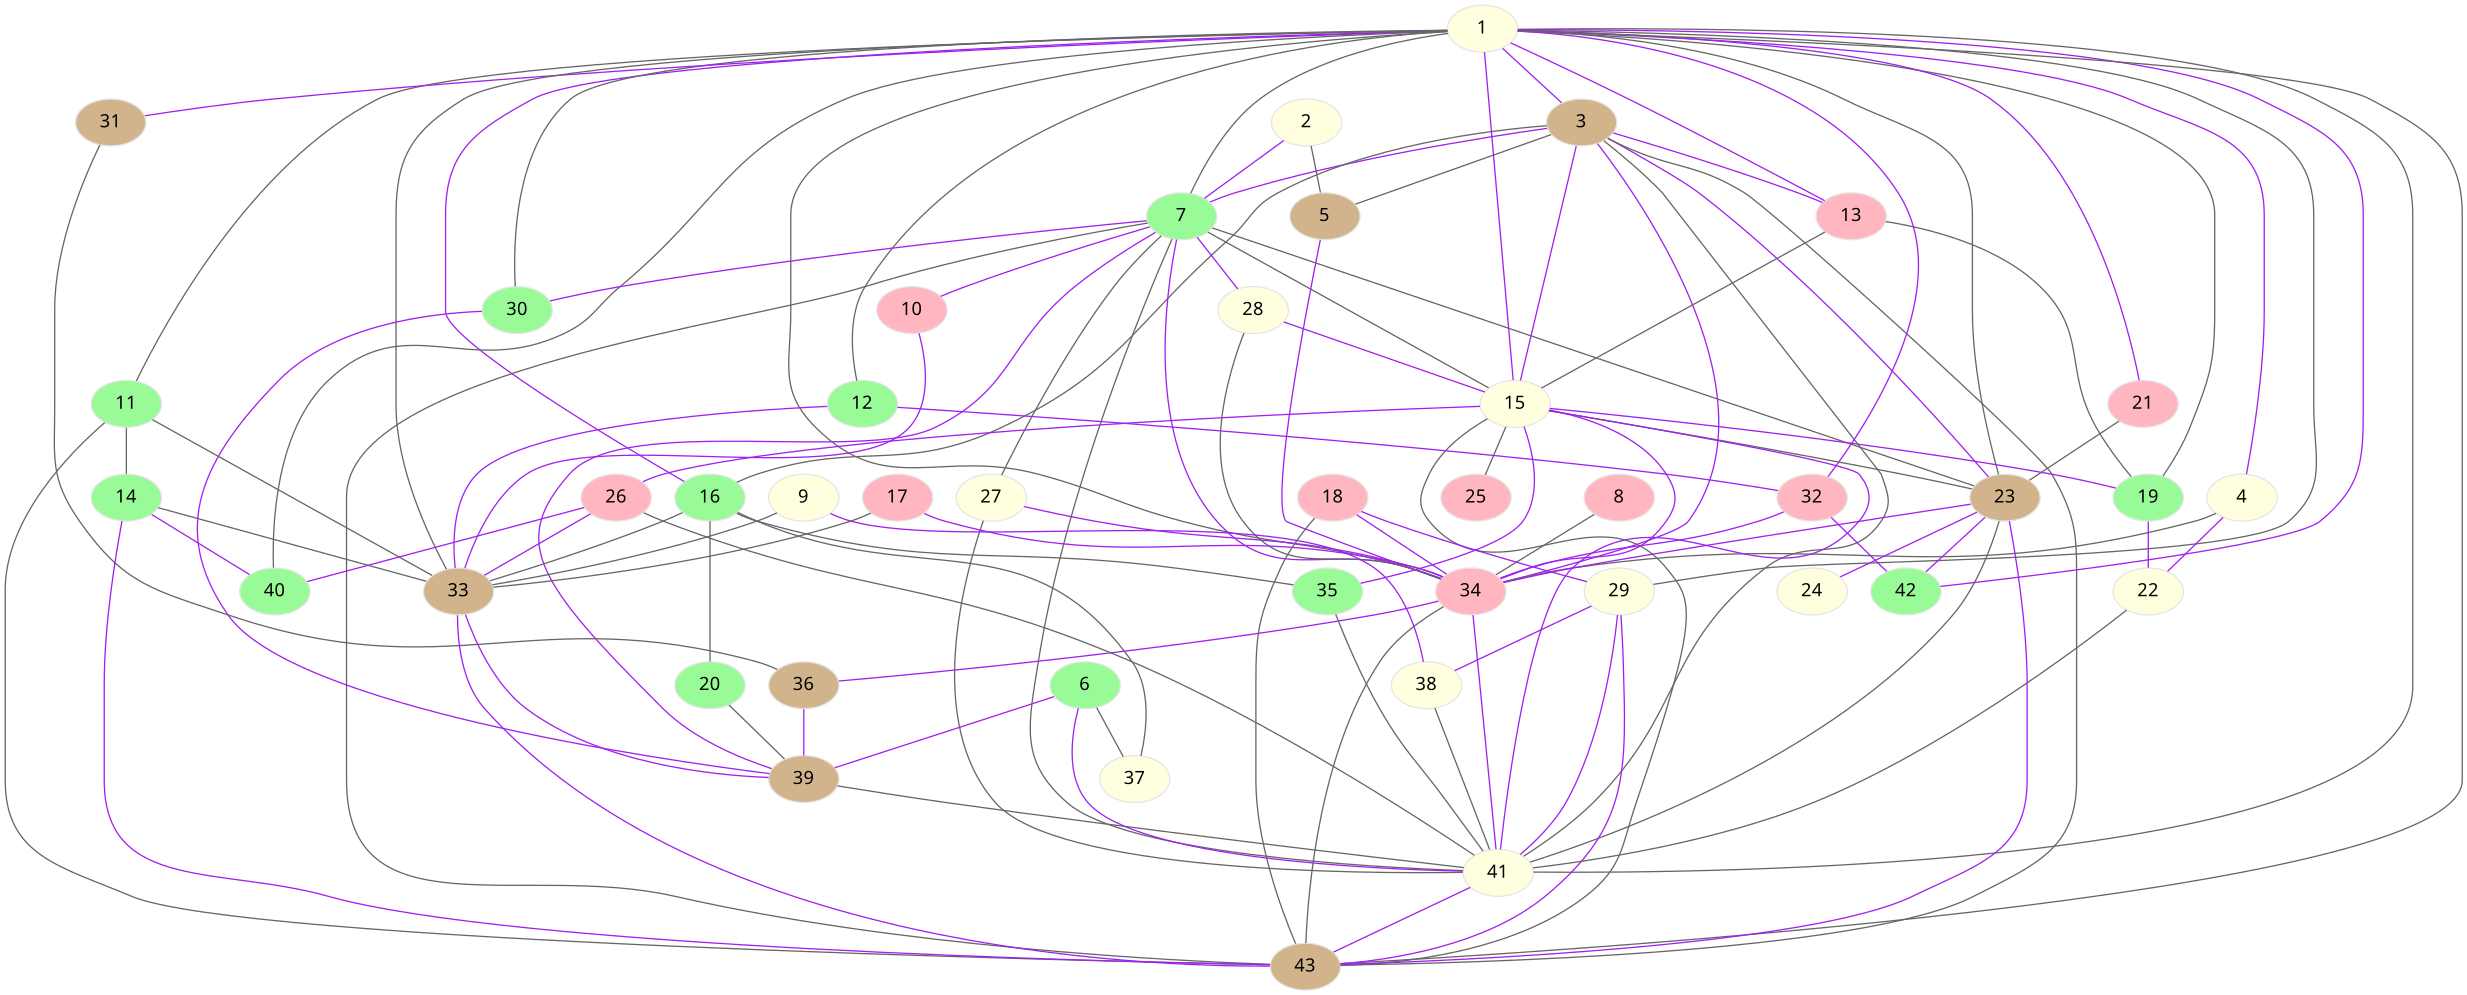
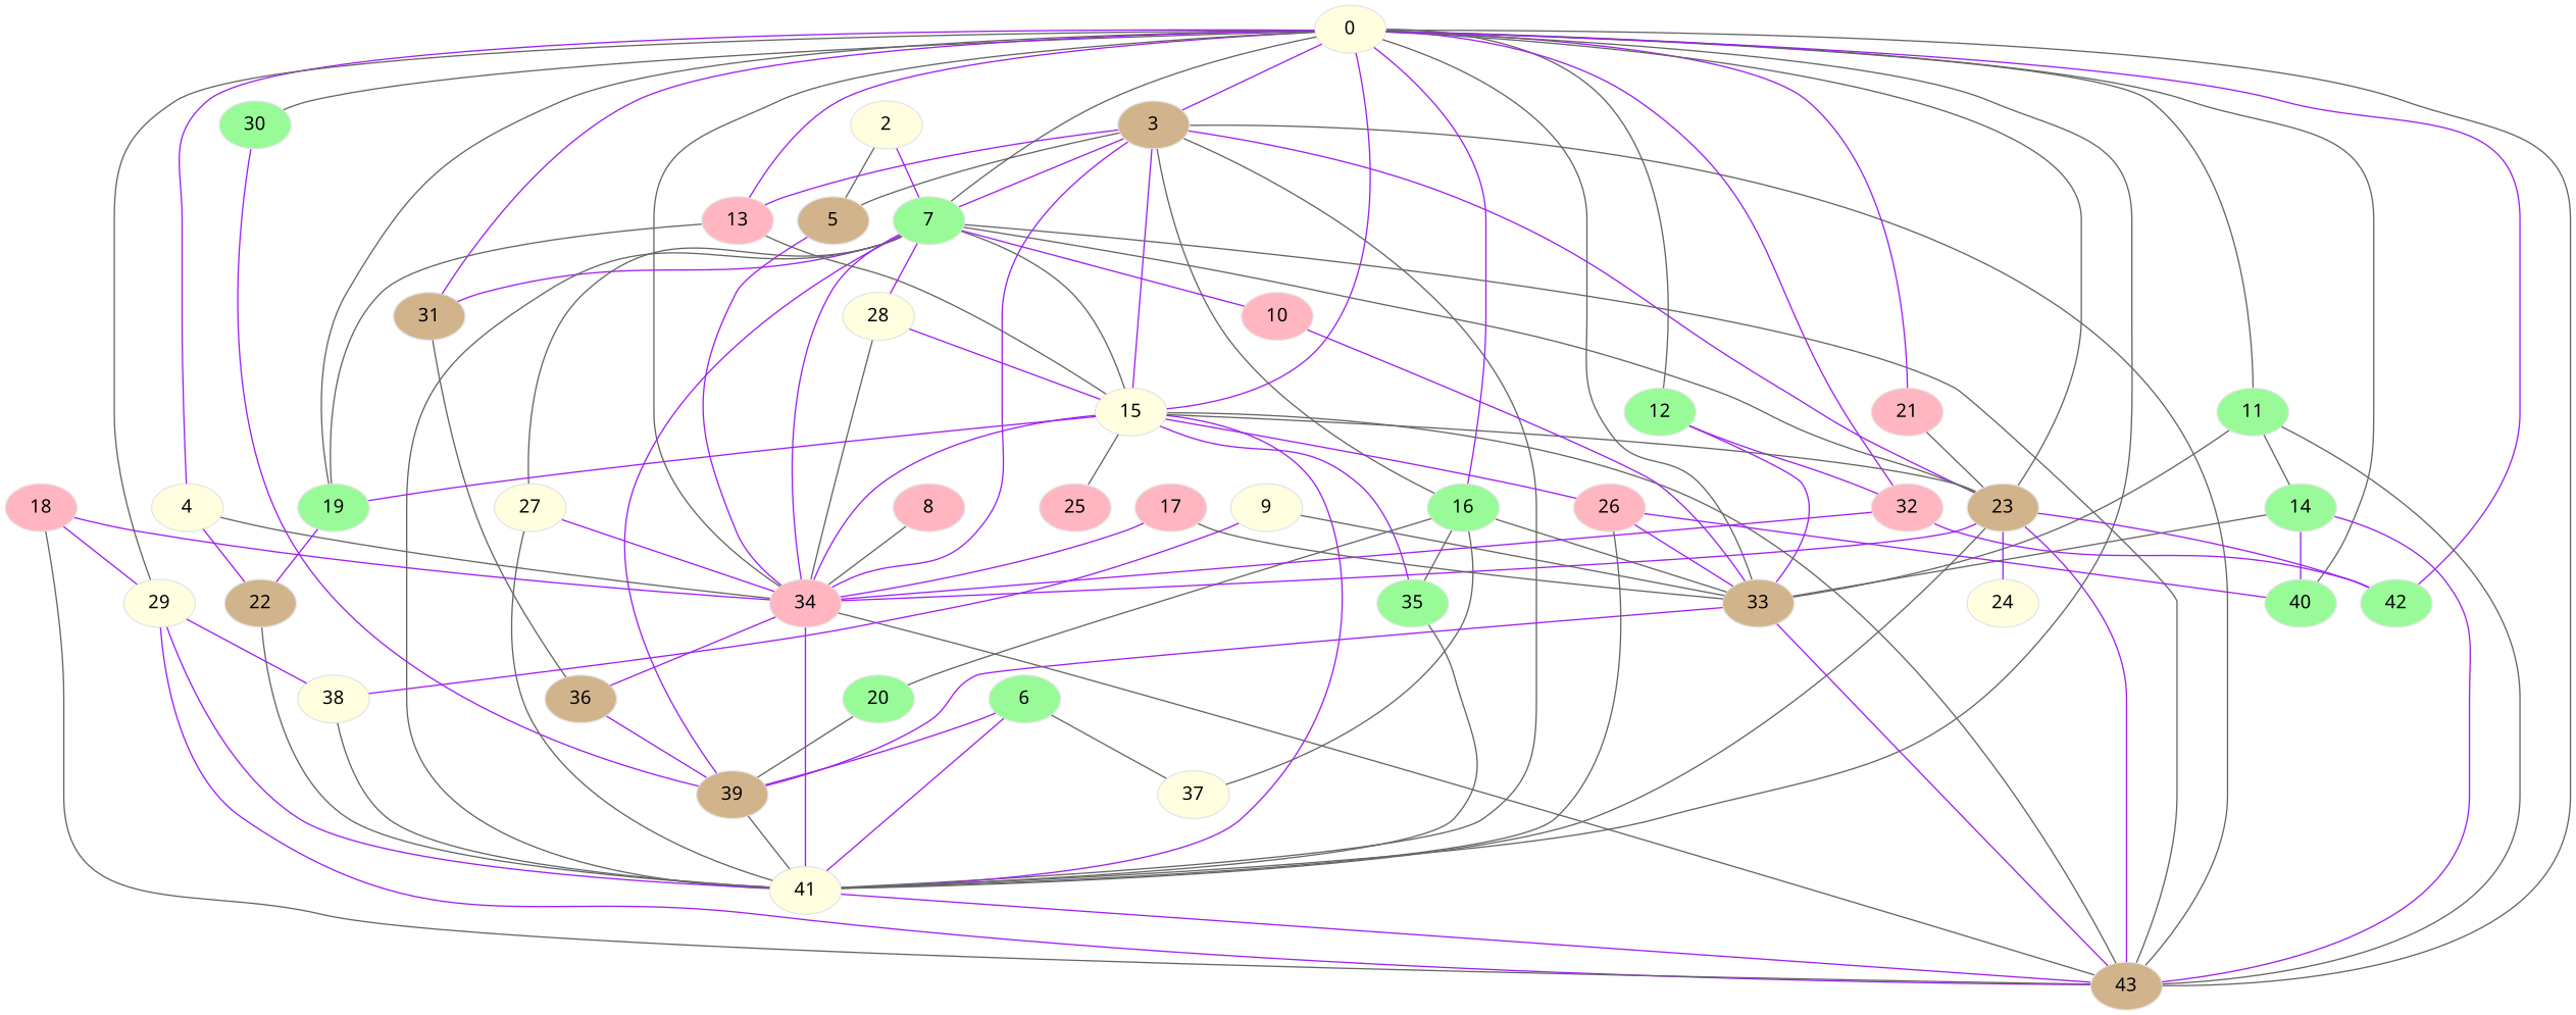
  graph {
    fontname="Noto Sans"
    node [color=gray90 fillcolor=lightyellow fontname="Noto Sans" style=filled]
    edge [color=purple fontname="Noto Sans" weight=1.0]
    3 [fillcolor=tan]
-   1
+   1 [label=0]
    4
    7 [fillcolor=palegreen]
    11 [fillcolor=palegreen]
    12 [fillcolor=palegreen]
    13 [fillcolor=lightpink]
    15
    16 [fillcolor=palegreen]
    19 [fillcolor=palegreen]
    21 [fillcolor=lightpink]
    23 [fillcolor=tan]
    29
    30 [fillcolor=palegreen]
    31 [fillcolor=tan]
    32 [fillcolor=lightpink]
    33 [fillcolor=tan]
    34 [fillcolor=lightpink]
    40 [fillcolor=palegreen]
    41
    42 [fillcolor=palegreen]
    43 [fillcolor=tan]
    5 [fillcolor=tan]
-   22
+   22 [fillcolor=tan]
    39 [fillcolor=tan]
    10 [fillcolor=lightpink]
    27
    28
    14 [fillcolor=palegreen]
    25 [fillcolor=lightpink]
    26 [fillcolor=lightpink]
    35 [fillcolor=palegreen]
    37
    20 [fillcolor=palegreen]
    24
    38
    36 [fillcolor=tan]
    2
    6 [fillcolor=palegreen]
    8 [fillcolor=lightpink]
    9
    17 [fillcolor=lightpink]
    18 [fillcolor=lightpink]
    3 -- 7 [weight=2.0]
    3 -- 13
    3 -- 15
    3 -- 16 [color=gray40]
    3 -- 23
    3 -- 34 [weight=2.0]
    3 -- 41 [color=gray40]
    3 -- 43 [color=gray40]
    3 -- 5 [color=gray40]
    1 -- 3 [weight=2.0]
    1 -- 4
    1 -- 7 [color=gray40 weight=3.0]
    1 -- 11 [color=gray40]
    1 -- 12 [color=gray40]
    1 -- 13
    1 -- 15 [weight=3.0]
    1 -- 16
    1 -- 19 [color=gray40]
    1 -- 21
    1 -- 23 [color=gray40 weight=4.0]
    1 -- 29 [color=gray40]
    1 -- 30 [color=gray40]
    1 -- 31
    1 -- 32
    1 -- 33 [color=gray40 weight=2.0]
    1 -- 34 [color=gray40 weight=6.0]
    1 -- 40 [color=gray40]
    1 -- 41 [color=gray40 weight=2.0]
    1 -- 42
    1 -- 43 [color=gray40 weight=2.0]
    4 -- 34 [color=gray40]
    4 -- 22
    7 -- 15 [color=gray40]
    7 -- 23 [color=gray40]
-   7 -- 30
+   7 -- 31
    7 -- 34 [weight=3.0]
    7 -- 41 [color=gray40]
    7 -- 43 [color=gray40 weight=2.0]
    7 -- 39
    7 -- 10
    7 -- 27 [color=gray40]
    7 -- 28
    11 -- 33 [color=gray40]
    11 -- 43 [color=gray40]
    11 -- 14 [color=gray40]
    12 -- 32
    12 -- 33
    13 -- 15 [color=gray40]
    13 -- 19 [color=gray40]
    15 -- 19
    15 -- 23 [color=gray40]
    15 -- 34 [weight=2.0]
    15 -- 41
    15 -- 43 [color=gray40]
    15 -- 25 [color=gray40]
    15 -- 26
    15 -- 35
    16 -- 33 [color=gray40]
    16 -- 35 [color=gray40]
    16 -- 37 [color=gray40]
    16 -- 20 [color=gray40]
    19 -- 22
    21 -- 23 [color=gray40 weight=2.0]
    23 -- 34 [weight=2.0]
    23 -- 41 [color=gray40]
    23 -- 42
    23 -- 43
    23 -- 24
    29 -- 41
    29 -- 43
    29 -- 38
    30 -- 39
    31 -- 36 [color=gray40]
    32 -- 34 [weight=2.0]
    32 -- 42
    33 -- 43
    33 -- 39
    34 -- 41 [weight=4.0]
    34 -- 43 [color=gray40 weight=2.0]
    34 -- 36
    41 -- 43
    5 -- 34
    22 -- 41 [color=gray40]
    39 -- 41 [color=gray40 weight=2.0]
    10 -- 33
    27 -- 34
    27 -- 41 [color=gray40]
    28 -- 15
    28 -- 34 [color=gray40 weight=2.0]
    14 -- 33 [color=gray40]
    14 -- 40
    14 -- 43
    26 -- 33
    26 -- 40
    26 -- 41 [color=gray40]
    35 -- 41 [color=gray40]
    20 -- 39 [color=gray40]
    38 -- 41 [color=gray40]
    36 -- 39 [weight=2.0]
    2 -- 7
    2 -- 5 [color=gray40]
    6 -- 41
    6 -- 39
    6 -- 37 [color=gray40]
    8 -- 34 [color=gray40]
    9 -- 33 [color=gray40]
    9 -- 38
    17 -- 33 [color=gray40]
    17 -- 34
    18 -- 29
    18 -- 34
    18 -- 43 [color=gray40]
  }
